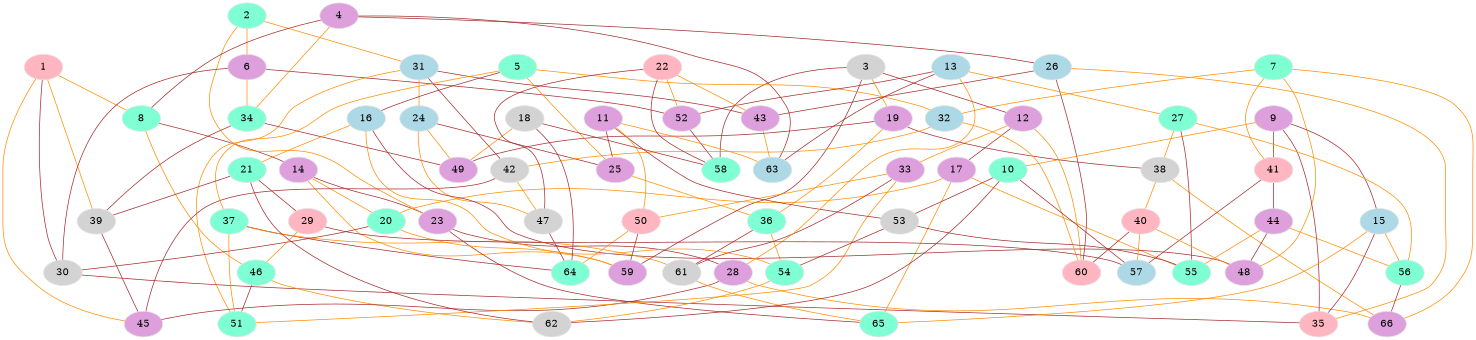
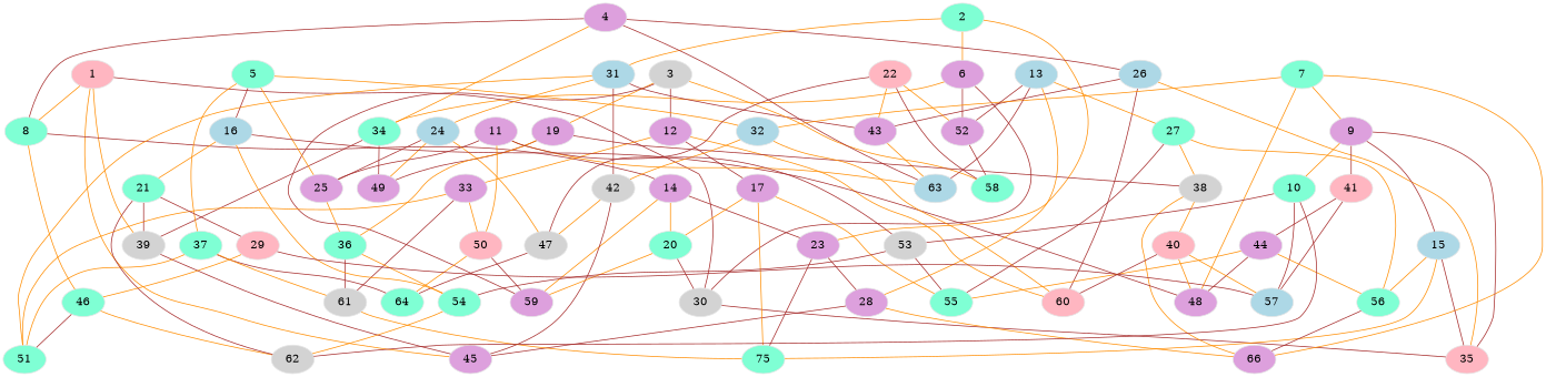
  graph {
    node [color=gray90 fillcolor=plum style=filled]
    edge [color=darkorange]
    1 [fillcolor=lightpink]
    8 [fillcolor=aquamarine]
    30 [fillcolor=lightgrey]
    39 [fillcolor=lightgrey]
    45
    14
    46 [fillcolor=aquamarine]
    35 [fillcolor=lightpink]
    2 [fillcolor=aquamarine]
    6
    23
    31 [fillcolor=lightblue]
    34 [fillcolor=aquamarine]
    52
    28
-   65 [fillcolor=aquamarine]
+   65 [fillcolor=aquamarine label=75]
    24 [fillcolor=lightblue]
    25
    49
    47 [fillcolor=lightgrey]
    43
    42 [fillcolor=lightgrey]
    51 [fillcolor=aquamarine]
    3 [fillcolor=lightgrey]
    12
    19
    58 [fillcolor=aquamarine]
    59
    17
    33
    60 [fillcolor=lightpink]
    36 [fillcolor=aquamarine]
    38 [fillcolor=lightgrey]
    4
    26 [fillcolor=lightblue]
    63 [fillcolor=lightblue]
    5 [fillcolor=aquamarine]
    16 [fillcolor=lightblue]
    32 [fillcolor=lightblue]
    37 [fillcolor=aquamarine]
    48
    21 [fillcolor=aquamarine]
    54 [fillcolor=aquamarine]
    64 [fillcolor=aquamarine]
    61 [fillcolor=lightgrey]
    7 [fillcolor=aquamarine]
    41 [fillcolor=lightpink]
    66
    57 [fillcolor=lightblue]
    44
    20 [fillcolor=aquamarine]
    62 [fillcolor=lightgrey]
    9
    10 [fillcolor=aquamarine]
    15 [fillcolor=lightblue]
    53 [fillcolor=lightgrey]
    56 [fillcolor=aquamarine]
    55 [fillcolor=aquamarine]
    11
    50 [fillcolor=lightpink]
    13 [fillcolor=lightblue]
    27 [fillcolor=aquamarine]
    29 [fillcolor=lightpink]
-   18 [fillcolor=lightgrey]
    40 [fillcolor=lightpink]
    22 [fillcolor=lightpink]
    1 -- 8
    1 -- 30 [color=brown]
    1 -- 39
    1 -- 45
    8 -- 14 [color=brown]
    8 -- 46
    30 -- 35 [color=brown]
    39 -- 45 [color=brown]
    14 -- 23 [color=brown]
    14 -- 59
    14 -- 20
    46 -- 51 [color=brown]
    46 -- 62
    2 -- 6
    2 -- 23
    2 -- 31
    6 -- 30 [color=brown]
    6 -- 34
    6 -- 52 [color=brown]
    23 -- 28 [color=brown]
    23 -- 65 [color=brown]
    31 -- 24
    31 -- 43 [color=brown]
    31 -- 42 [color=brown]
    31 -- 51
    34 -- 39 [color=brown]
    34 -- 49 [color=brown]
    52 -- 58 [color=brown]
    28 -- 45 [color=brown]
    28 -- 66
    24 -- 25 [color=brown]
    24 -- 49
    24 -- 47
    25 -- 36
    47 -- 64 [color=brown]
    43 -- 63
    42 -- 45 [color=brown]
    42 -- 47
    3 -- 12 [color=brown]
    3 -- 19
-   3 -- 58 [color=brown]
+   3 -- 58
    3 -- 59 [color=brown]
    12 -- 17 [color=brown]
    12 -- 33
    12 -- 60
    19 -- 49 [color=brown]
    19 -- 36
    19 -- 38 [color=brown]
    17 -- 65
    17 -- 20
    17 -- 55
    33 -- 51
    33 -- 61 [color=brown]
    33 -- 50
    36 -- 54
    36 -- 61 [color=brown]
    38 -- 66
    38 -- 40
    4 -- 8 [color=brown]
    4 -- 34
    4 -- 26 [color=brown]
    4 -- 63 [color=brown]
    26 -- 35
    26 -- 43 [color=brown]
    26 -- 60 [color=brown]
    5 -- 25
    5 -- 16 [color=brown]
    5 -- 32
    5 -- 37
    16 -- 48 [color=brown]
    16 -- 21
    16 -- 54
    32 -- 42
    32 -- 60
    37 -- 51
    37 -- 64 [color=brown]
    37 -- 61
    21 -- 39 [color=brown]
    21 -- 62 [color=brown]
    21 -- 29 [color=brown]
    54 -- 62
    61 -- 65
    7 -- 32
    7 -- 48
-   7 -- 41
+   7 -- 9
    7 -- 66
    41 -- 57 [color=brown]
    41 -- 44 [color=brown]
    44 -- 48 [color=brown]
    44 -- 56
    44 -- 55
    20 -- 30 [color=brown]
    20 -- 59
    9 -- 35 [color=brown]
    9 -- 41 [color=brown]
    9 -- 10
    9 -- 15 [color=brown]
    10 -- 57 [color=brown]
    10 -- 62 [color=brown]
    10 -- 53 [color=brown]
    15 -- 35 [color=brown]
    15 -- 65
    15 -- 56
    53 -- 54 [color=brown]
    53 -- 55 [color=brown]
    56 -- 66 [color=brown]
    11 -- 25 [color=brown]
    11 -- 63
    11 -- 53 [color=brown]
    11 -- 50
    50 -- 59 [color=brown]
    50 -- 64
    13 -- 52 [color=brown]
    13 -- 28
    13 -- 63 [color=brown]
    13 -- 27
    27 -- 38
    27 -- 56
    27 -- 55 [color=brown]
    29 -- 46
    29 -- 57 [color=brown]
-   18 -- 49
-   18 -- 58 [color=brown]
-   18 -- 64 [color=brown]
    40 -- 60 [color=brown]
    40 -- 48
    40 -- 57
    22 -- 52
    22 -- 47 [color=brown]
    22 -- 43
    22 -- 58 [color=brown]
  }
